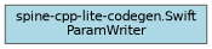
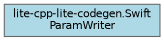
  digraph {
    rankdir=LR
-   n1 [color=grey40 fillcolor=lightblue fontname=Helvetica fontsize=10 height=0.2 label="spine-cpp-lite-codegen.Swift\lParamWriter" shape=box style=filled width=0.4]
+   n1 [color=grey40 fillcolor=lightblue fontname=Helvetica fontsize=10 height=0.2 label="lite-cpp-lite-codegen.Swift\lParamWriter" shape=box style=filled width=0.4]
  }
